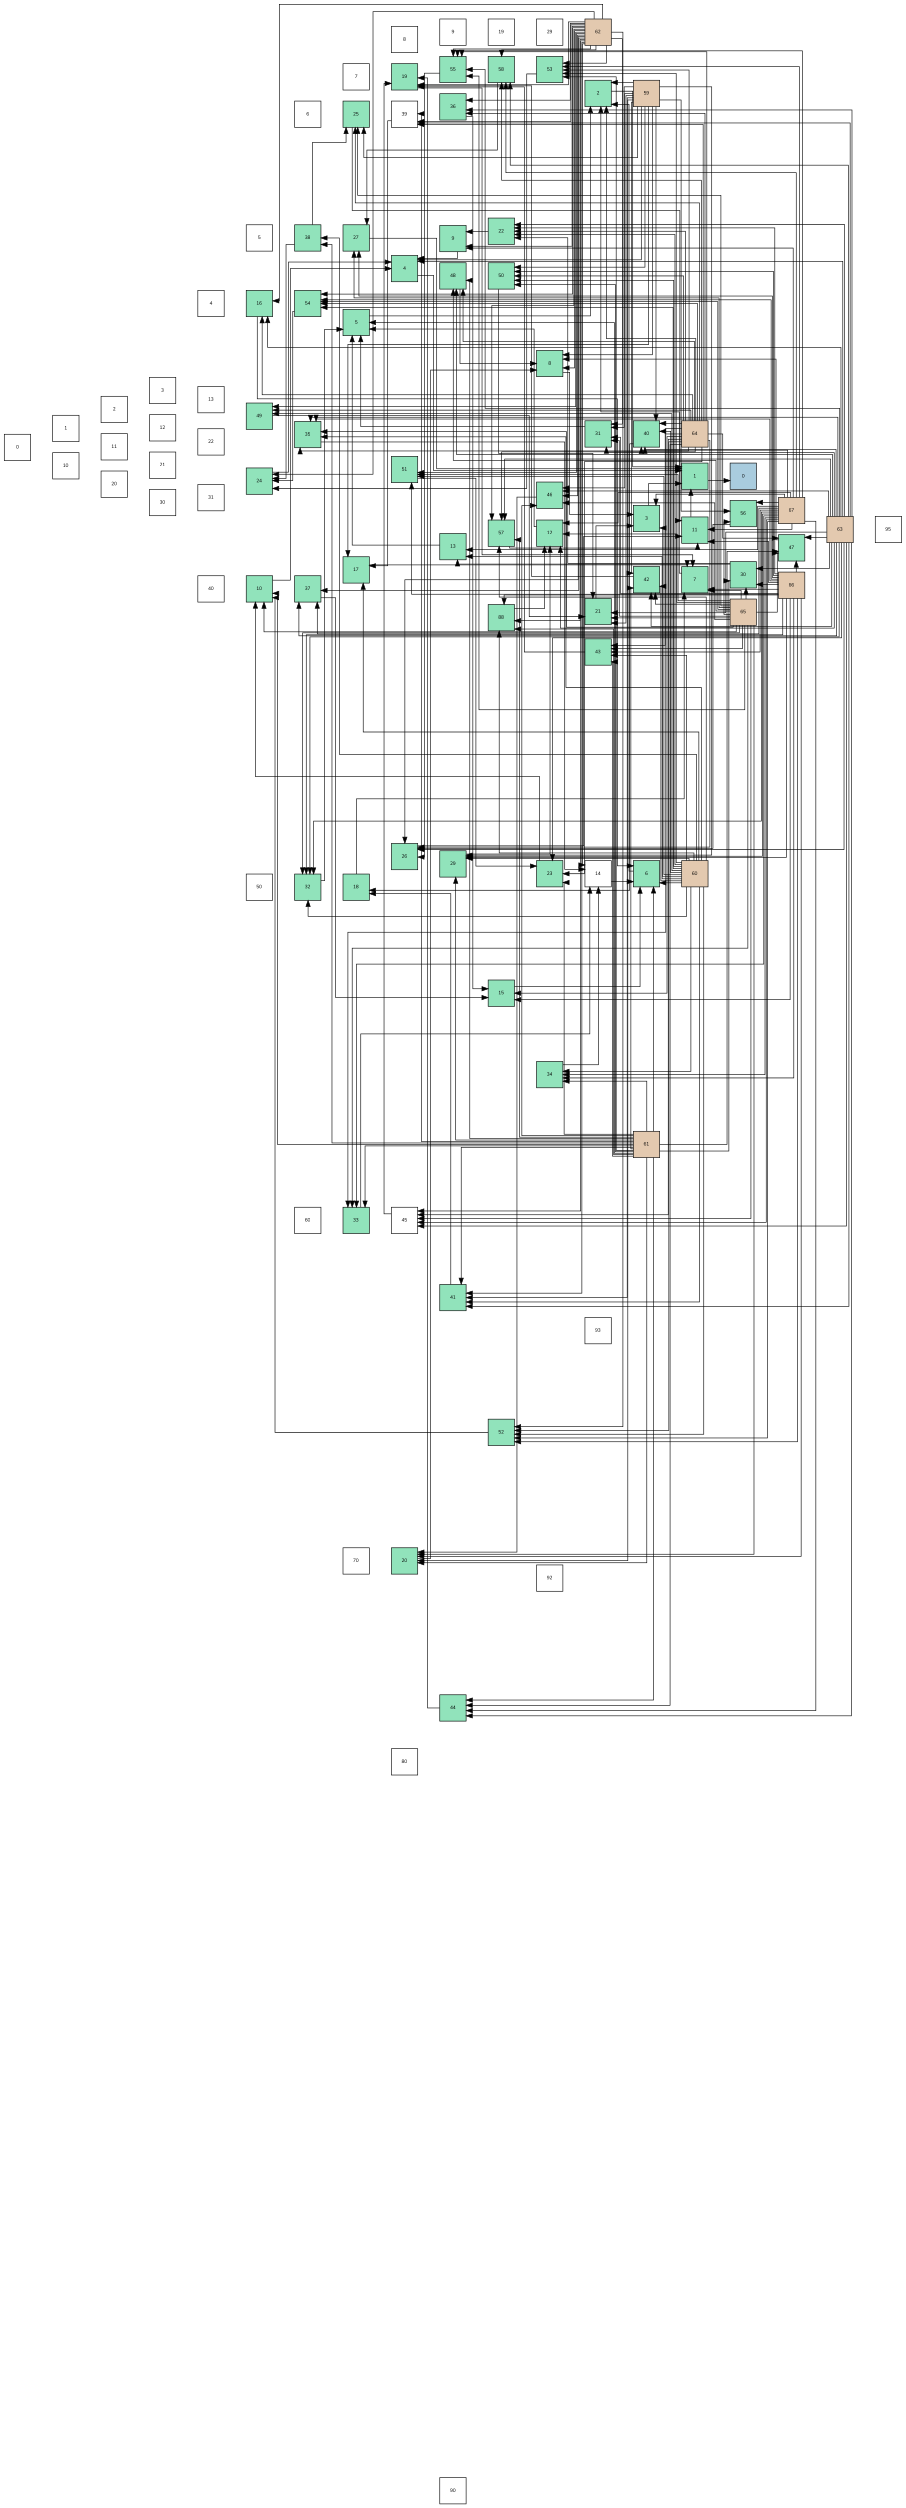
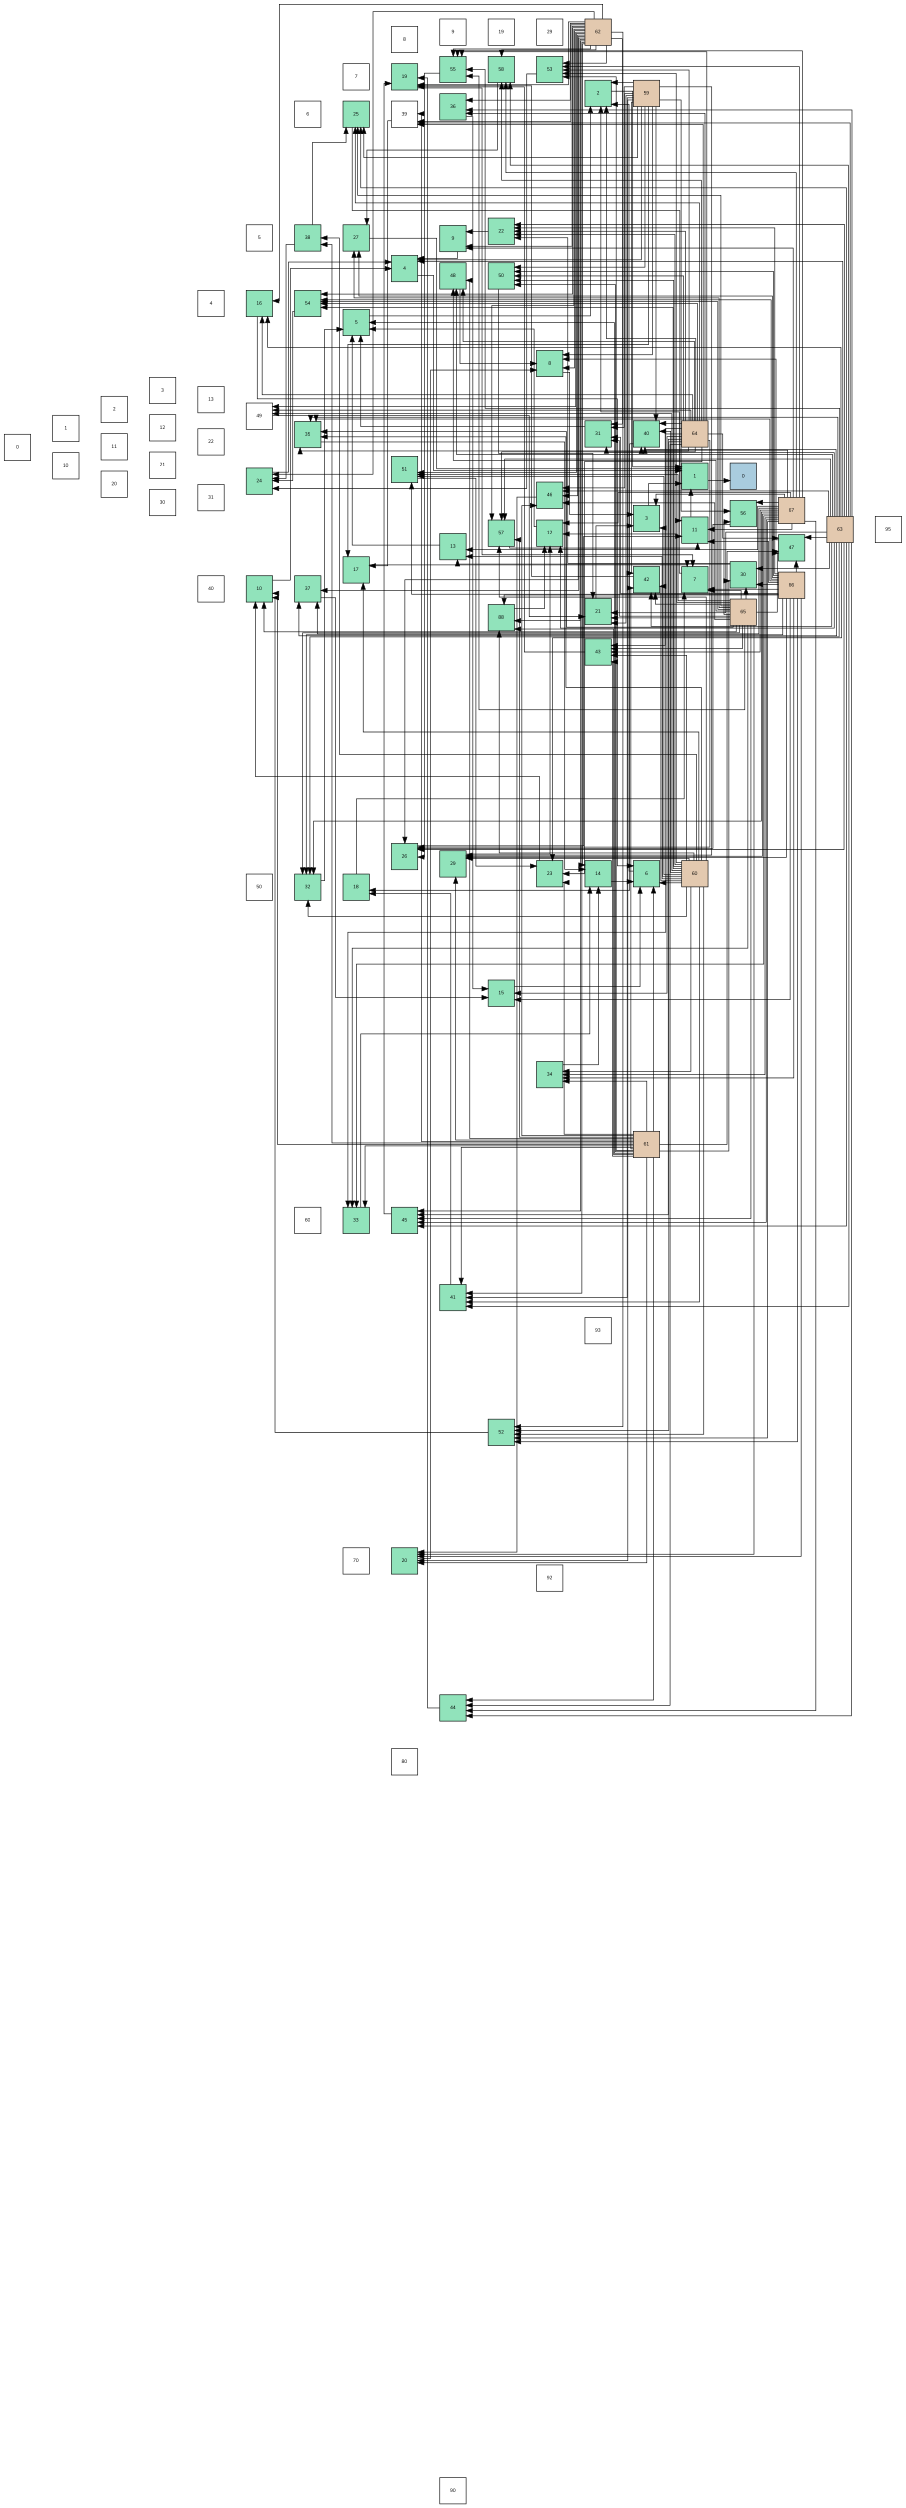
  digraph {
    fontname=Nunito
    rank=same
    rankdir=LR
    splines=ortho
    node [fillcolor="#91e3bb" fixedsize=true fontname=Nunito fontsize=8 shape=square style=filled]
    edge [constraint=false fontname=Nunito style=vis]
    n1 [fillcolor="#ffffff" label=0 width=0.6]
    n2 [fillcolor="#ffffff" label=1 width=0.6]
    n3 [fillcolor="#ffffff" label=10 width=0.6]
    n4 [fillcolor="#ffffff" label=2 width=0.6]
    n5 [fillcolor="#ffffff" label=11 width=0.6]
    n6 [fillcolor="#ffffff" label=20 width=0.6]
    n7 [fillcolor="#ffffff" label=3 width=0.6]
    n8 [fillcolor="#ffffff" label=12 width=0.6]
    n9 [fillcolor="#ffffff" label=21 width=0.6]
    n10 [fillcolor="#ffffff" label=4 width=0.6]
    n11 [fillcolor="#ffffff" label=13 width=0.6]
    n12 [fillcolor="#ffffff" label=22 width=0.6]
    n13 [fillcolor="#ffffff" label=5 width=0.6]
    n14 [label=16 width=0.6]
-   n15 [label=49 width=0.6]
+   n15 [fillcolor="#ffffff" label=49 width=0.6]
    n16 [fillcolor="#ffffff" label=6 width=0.6]
    n17 [label=38 width=0.6]
    n18 [label=54 width=0.6]
    n19 [label=6 width=0.6]
    n20 [fillcolor="#ffffff" label=7 width=0.6]
    n21 [label=25 width=0.6]
    n22 [label=27 width=0.6]
    n23 [label=24 width=0.6]
    n24 [fillcolor="#ffffff" label=8 width=0.6]
    n25 [label=19 width=0.6]
    n26 [fillcolor="#ffffff" label=39 width=0.6]
    n27 [label=11 width=0.6]
    n28 [fillcolor="#ffffff" label=9 width=0.6]
    n29 [label=55 width=0.6]
    n30 [label=36 width=0.6]
    n31 [label=7 width=0.6]
    n32 [fillcolor="#ffffff" label=19 width=0.6]
    n33 [label=58 width=0.6]
    n34 [label=26 width=0.6]
    n35 [fillcolor="#ffffff" label=29 width=0.6]
    n36 [fillcolor="#ffffff" label=30 width=0.6]
    n37 [fillcolor="#ffffff" label=31 width=0.6]
    n38 [label=35 width=0.6]
    n39 [label=21 width=0.6]
    n40 [label=5 width=0.6]
    n41 [label=2 width=0.6]
    n42 [fillcolor="#e3c9af" label=60 width=0.6]
    n43 [label=4 width=0.6]
    n44 [label=1 width=0.6]
    n45 [label=37 width=0.6]
    n46 [label=9 width=0.6]
    n47 [label=17 width=0.6]
    n48 [label=56 width=0.6]
    n49 [label=30 width=0.6]
    n50 [label=22 width=0.6]
    n51 [label=15 width=0.6]
    n52 [fillcolor="#e3c9af" label=65 width=0.6]
    n53 [label=53 width=0.6]
    n54 [label=13 width=0.6]
    n55 [label=29 width=0.6]
    n56 [fillcolor="#e3c9af" label=62 width=0.6]
    n57 [fillcolor="#ffffff" label=40 width=0.6]
    n58 [label=10 width=0.6]
-   n59 [fillcolor="#ffffff" label=14 width=0.6]
+   n59 [label=14 width=0.6]
    n60 [label=3 width=0.6]
    n61 [label=42 width=0.6]
    n62 [label=51 width=0.6]
    n63 [label=48 width=0.6]
    n64 [fillcolor="#a9ccde" label=0 width=0.6]
    n65 [label=50 width=0.6]
    n66 [label=8 width=0.6]
    n67 [label=23 width=0.6]
    n68 [label=34 width=0.6]
    n69 [fillcolor="#e3c9af" label=59 width=0.6]
    n70 [label=57 width=0.6]
    n71 [label=46 width=0.6]
    n72 [label=31 width=0.6]
-   n73 [fillcolor="#ffffff" label=45 width=0.6]
+   n73 [label=45 width=0.6]
    n74 [label=88 width=0.6]
    n75 [label=41 width=0.6]
    n76 [label=52 width=0.6]
    n77 [fillcolor="#ffffff" label=50 width=0.6]
    n78 [label=32 width=0.6]
    n79 [label=18 width=0.6]
    n80 [fillcolor="#e3c9af" label=61 width=0.6]
    n81 [label=40 width=0.6]
    n82 [fillcolor="#e3c9af" label=64 width=0.6]
    n83 [label=20 width=0.6]
    n84 [label=12 width=0.6]
    n85 [fillcolor="#ffffff" label=92 width=0.6]
    n86 [fillcolor="#ffffff" label=60 width=0.6]
    n87 [label=33 width=0.6]
    n88 [label=43 width=0.6]
    n89 [label=44 width=0.6]
    n90 [label=47 width=0.6]
    n91 [fillcolor="#e3c9af" label=67 width=0.6]
    n92 [fillcolor="#ffffff" label=70 width=0.6]
    n93 [fillcolor="#e3c9af" label=63 width=0.6]
    n94 [fillcolor="#ffffff" label=80 width=0.6]
    n95 [fillcolor="#ffffff" label=90 width=0.6]
    n96 [fillcolor="#ffffff" label=93 width=0.6]
    n97 [fillcolor="#e3c9af" label=66 width=0.6]
    n98 [fillcolor="#ffffff" label=95 width=0.6]
    n1 -> n2 [constraint=true style=invis]
    n1 -> n3 [constraint=true style=invis]
    n2 -> n4 [constraint=true style=invis]
    n2 -> n5 [constraint=true style=invis]
    n3 -> n5 [constraint=true style=invis]
    n3 -> n6 [constraint=true style=invis]
    n4 -> n7 [constraint=true style=invis]
    n4 -> n8 [constraint=true style=invis]
    n5 -> n8 [constraint=true style=invis]
    n5 -> n9 [constraint=true style=invis]
    n6 -> n9 [constraint=true style=invis]
    n6 -> n36 [constraint=true style=invis]
    n7 -> n10 [constraint=true style=invis]
    n7 -> n11 [constraint=true style=invis]
    n8 -> n11 [constraint=true style=invis]
    n8 -> n12 [constraint=true style=invis]
    n9 -> n12 [constraint=true style=invis]
    n9 -> n37 [constraint=true style=invis]
    n10 -> n13 [constraint=true style=invis]
    n10 -> n14 [constraint=true style=invis]
    n11 -> n14 [constraint=true style=invis]
    n11 -> n15 [constraint=true style=invis]
    n12 -> n15 [constraint=true style=invis]
    n12 -> n23 [constraint=true style=invis]
    n13 -> n16 [constraint=true style=invis]
    n13 -> n17 [constraint=true style=invis]
    n14 -> n17 [constraint=true style=invis]
    n14 -> n18 [constraint=true style=invis]
    n14 -> n19
    n15 -> n18 [constraint=true style=invis]
    n15 -> n38 [constraint=true style=invis]
    n15 -> n39
    n16 -> n20 [constraint=true style=invis]
    n16 -> n21 [constraint=true style=invis]
    n17 -> n21
    n17 -> n21 [constraint=true style=invis]
    n17 -> n22 [constraint=true style=invis]
    n17 -> n23
    n18 -> n22 [constraint=true style=invis]
    n18 -> n23
    n18 -> n40 [constraint=true style=invis]
    n19 -> n31 [constraint=true style=invis]
    n19 -> n41
    n19 -> n42 [constraint=true style=invis]
    n20 -> n24 [constraint=true style=invis]
    n20 -> n25 [constraint=true style=invis]
    n21 -> n25 [constraint=true style=invis]
    n21 -> n26 [constraint=true style=invis]
    n21 -> n27
    n22 -> n26 [constraint=true style=invis]
    n22 -> n43 [constraint=true style=invis]
    n22 -> n44
    n23 -> n38 [constraint=true style=invis]
    n23 -> n43
    n23 -> n45 [constraint=true style=invis]
    n24 -> n28 [constraint=true style=invis]
    n24 -> n29 [constraint=true style=invis]
    n25 -> n29 [constraint=true style=invis]
    n25 -> n30 [constraint=true style=invis]
    n25 -> n31
    n26 -> n30 [constraint=true style=invis]
    n26 -> n46 [constraint=true style=invis]
    n26 -> n47
    n27 -> n44
    n27 -> n48 [constraint=true style=invis]
    n27 -> n49 [constraint=true style=invis]
    n28 -> n32 [constraint=true style=invis]
    n29 -> n32 [constraint=true style=invis]
    n29 -> n33 [constraint=true style=invis]
    n29 -> n34
    n30 -> n33 [constraint=true style=invis]
    n30 -> n50 [constraint=true style=invis]
    n30 -> n51
    n31 -> n41
    n31 -> n49 [constraint=true style=invis]
    n31 -> n52 [constraint=true style=invis]
    n32 -> n35 [constraint=true style=invis]
    n33 -> n22
    n33 -> n35 [constraint=true style=invis]
    n33 -> n53 [constraint=true style=invis]
    n34 -> n27
    n34 -> n54 [constraint=true style=invis]
    n34 -> n55 [constraint=true style=invis]
    n35 -> n56 [constraint=true style=invis]
    n36 -> n37 [constraint=true style=invis]
    n36 -> n57 [constraint=true style=invis]
    n37 -> n23 [constraint=true style=invis]
    n37 -> n58 [constraint=true style=invis]
    n38 -> n40 [constraint=true style=invis]
    n38 -> n47 [constraint=true style=invis]
    n38 -> n59
    n39 -> n60
    n39 -> n60 [constraint=true style=invis]
    n39 -> n61 [constraint=true style=invis]
    n40 -> n41
    n40 -> n43 [constraint=true style=invis]
    n40 -> n62 [constraint=true style=invis]
    n41 -> n44
    n41 -> n69 [constraint=true style=invis]
    n41 -> n81 [constraint=true style=invis]
    n42 -> n15
    n42 -> n17
    n42 -> n18
    n42 -> n19
    n42 -> n38
    n42 -> n47
    n42 -> n50
    n42 -> n52 [constraint=true style=invis]
    n42 -> n53
    n42 -> n54
    n42 -> n55
    n42 -> n60
    n42 -> n61
    n42 -> n62
    n42 -> n65
    n42 -> n68
    n42 -> n70
    n42 -> n74
    n42 -> n75
    n42 -> n76
    n42 -> n78
    n42 -> n81
    n42 -> n88
    n43 -> n44
    n43 -> n46 [constraint=true style=invis]
    n43 -> n63 [constraint=true style=invis]
    n44 -> n48 [constraint=true style=invis]
    n44 -> n64
    n44 -> n64 [constraint=true style=invis]
    n45 -> n47 [constraint=true style=invis]
    n45 -> n51
    n45 -> n79 [constraint=true style=invis]
    n46 -> n43
    n46 -> n50 [constraint=true style=invis]
    n46 -> n65 [constraint=true style=invis]
    n47 -> n31
    n47 -> n34 [constraint=true style=invis]
    n47 -> n62 [constraint=true style=invis]
    n48 -> n34
    n48 -> n90 [constraint=true style=invis]
    n48 -> n91 [constraint=true style=invis]
    n49 -> n50
    n49 -> n54
    n49 -> n90 [constraint=true style=invis]
    n49 -> n97 [constraint=true style=invis]
    n50 -> n46
    n50 -> n53 [constraint=true style=invis]
    n50 -> n66 [constraint=true style=invis]
    n51 -> n19
    n51 -> n67 [constraint=true style=invis]
    n51 -> n68 [constraint=true style=invis]
    n52 -> n18
    n52 -> n21
    n52 -> n22
    n52 -> n29
    n52 -> n31
    n52 -> n38
    n52 -> n39
    n52 -> n48
    n52 -> n49
    n52 -> n58
    n52 -> n61
    n52 -> n62
    n52 -> n63
    n52 -> n71
    n52 -> n72
    n52 -> n73
    n52 -> n78
    n52 -> n83
    n52 -> n84
    n52 -> n87
    n52 -> n88
    n52 -> n90
    n52 -> n97 [constraint=true style=invis]
    n53 -> n23
    n53 -> n41 [constraint=true style=invis]
    n53 -> n56 [constraint=true style=invis]
    n54 -> n40
    n54 -> n70 [constraint=true style=invis]
    n54 -> n74 [constraint=true style=invis]
    n55 -> n51 [constraint=true style=invis]
    n55 -> n74 [constraint=true style=invis]
    n55 -> n84
    n56 -> n14
    n56 -> n15
    n56 -> n18
    n56 -> n23
    n56 -> n25
    n56 -> n26
    n56 -> n29
    n56 -> n30
    n56 -> n33
    n56 -> n34
    n56 -> n45
    n56 -> n46
    n56 -> n53
    n56 -> n59
    n56 -> n62
    n56 -> n66
    n56 -> n69 [constraint=true style=invis]
    n56 -> n70
    n56 -> n71
    n56 -> n72
    n56 -> n73
    n56 -> n74
    n56 -> n75
    n56 -> n76
    n57 -> n58 [constraint=true style=invis]
    n57 -> n77 [constraint=true style=invis]
    n58 -> n43
    n58 -> n45 [constraint=true style=invis]
    n58 -> n78 [constraint=true style=invis]
    n59 -> n19
    n59 -> n19 [constraint=true style=invis]
    n59 -> n80 [constraint=true style=invis]
    n60 -> n27 [constraint=true style=invis]
    n60 -> n44
    n60 -> n44 [constraint=true style=invis]
    n61 -> n25
    n61 -> n27 [constraint=true style=invis]
    n61 -> n31 [constraint=true style=invis]
    n62 -> n54 [constraint=true style=invis]
    n62 -> n63 [constraint=true style=invis]
    n62 -> n67
    n63 -> n65 [constraint=true style=invis]
    n63 -> n66
    n63 -> n70 [constraint=true style=invis]
    n64 -> n91 [constraint=true style=invis]
    n65 -> n39
    n65 -> n66 [constraint=true style=invis]
    n65 -> n71 [constraint=true style=invis]
    n66 -> n41 [constraint=true style=invis]
    n66 -> n60
    n66 -> n72 [constraint=true style=invis]
    n67 -> n58
    n67 -> n59 [constraint=true style=invis]
    n67 -> n88 [constraint=true style=invis]
    n68 -> n59
    n68 -> n59 [constraint=true style=invis]
    n68 -> n96 [constraint=true style=invis]
    n69 -> n21
    n69 -> n39
    n69 -> n41
    n69 -> n43
    n69 -> n47
    n69 -> n48
    n69 -> n55
    n69 -> n61
    n69 -> n65
    n69 -> n66
    n69 -> n71
    n69 -> n72
    n69 -> n75
    n69 -> n81
    n69 -> n82 [constraint=true style=invis]
    n69 -> n83
    n70 -> n27
    n70 -> n71 [constraint=true style=invis]
    n70 -> n84 [constraint=true style=invis]
    n71 -> n39 [constraint=true style=invis]
    n71 -> n72 [constraint=true style=invis]
    n71 -> n83
    n72 -> n40
    n72 -> n60 [constraint=true style=invis]
    n72 -> n81 [constraint=true style=invis]
    n73 -> n25
    n73 -> n55 [constraint=true style=invis]
    n73 -> n75 [constraint=true style=invis]
    n74 -> n67 [constraint=true style=invis]
    n74 -> n84
    n74 -> n84 [constraint=true style=invis]
    n75 -> n51 [constraint=true style=invis]
    n75 -> n76 [constraint=true style=invis]
    n75 -> n79
    n76 -> n58
    n76 -> n68 [constraint=true style=invis]
    n76 -> n85 [constraint=true style=invis]
    n77 -> n78 [constraint=true style=invis]
    n77 -> n86 [constraint=true style=invis]
    n78 -> n40
    n78 -> n79 [constraint=true style=invis]
    n78 -> n87 [constraint=true style=invis]
    n79 -> n31
    n79 -> n34 [constraint=true style=invis]
    n79 -> n73 [constraint=true style=invis]
    n80 -> n17
    n80 -> n19
    n80 -> n26
    n80 -> n40
    n80 -> n42 [constraint=true style=invis]
    n80 -> n49
    n80 -> n53
    n80 -> n55
    n80 -> n58
    n80 -> n61
    n80 -> n63
    n80 -> n65
    n80 -> n67
    n80 -> n68
    n80 -> n70
    n80 -> n71
    n80 -> n74
    n80 -> n75
    n80 -> n83
    n80 -> n87
    n80 -> n88
    n80 -> n89
    n80 -> n90
    n81 -> n44 [constraint=true style=invis]
    n81 -> n79
    n81 -> n82 [constraint=true style=invis]
    n82 -> n14
    n82 -> n15
    n82 -> n18
    n82 -> n21
    n82 -> n26
    n82 -> n29
    n82 -> n30
    n82 -> n33
    n82 -> n34
    n82 -> n38
    n82 -> n41
    n82 -> n50
    n82 -> n51
    n82 -> n53
    n82 -> n63
    n82 -> n64 [constraint=true style=invis]
    n82 -> n65
    n82 -> n67
    n82 -> n70
    n82 -> n73
    n82 -> n76
    n82 -> n81
    n82 -> n87
    n82 -> n88
    n82 -> n89
    n82 -> n90
    n83 -> n66
    n83 -> n75 [constraint=true style=invis]
    n83 -> n89 [constraint=true style=invis]
    n84 -> n39 [constraint=true style=invis]
    n84 -> n40
    n84 -> n88 [constraint=true style=invis]
    n85 -> n96 [constraint=true style=invis]
    n86 -> n87 [constraint=true style=invis]
    n86 -> n92 [constraint=true style=invis]
    n87 -> n59
    n87 -> n73 [constraint=true style=invis]
    n87 -> n83 [constraint=true style=invis]
    n88 -> n19 [constraint=true style=invis]
    n88 -> n25
    n88 -> n61 [constraint=true style=invis]
    n89 -> n25
    n89 -> n76 [constraint=true style=invis]
    n90 -> n66
    n90 -> n93 [constraint=true style=invis]
    n91 -> n27
    n91 -> n29
    n91 -> n33
    n91 -> n45
    n91 -> n46
    n91 -> n48
    n91 -> n53
    n91 -> n54
    n91 -> n55
    n91 -> n60
    n91 -> n68
    n91 -> n73
    n91 -> n76
    n91 -> n78
    n91 -> n81
    n91 -> n84
    n91 -> n87
    n91 -> n88
    n91 -> n89
    n91 -> n93 [constraint=true style=invis]
    n92 -> n83 [constraint=true style=invis]
    n92 -> n94 [constraint=true style=invis]
    n93 -> n14
+   n93 -> n21
    n93 -> n26
    n93 -> n29
    n93 -> n30
    n93 -> n33
    n93 -> n34
    n93 -> n38
    n93 -> n39
    n93 -> n43
    n93 -> n45
    n93 -> n49
    n93 -> n50
    n93 -> n61
    n93 -> n63
    n93 -> n67
    n93 -> n70
    n93 -> n71
    n93 -> n72
    n93 -> n73
    n93 -> n75
    n93 -> n78
    n93 -> n81
    n93 -> n84
    n93 -> n89
    n93 -> n90
    n93 -> n98 [constraint=true style=invis]
    n94 -> n89 [constraint=true style=invis]
    n94 -> n95 [constraint=true style=invis]
    n96 -> n80 [constraint=true style=invis]
    n97 -> n18
    n97 -> n22
    n97 -> n27
    n97 -> n31
    n97 -> n38
    n97 -> n49
    n97 -> n50
    n97 -> n51
    n97 -> n55
    n97 -> n62
    n97 -> n65
    n97 -> n68
    n97 -> n72
    n97 -> n74
    n97 -> n76
    n97 -> n78
    n97 -> n83
    n97 -> n90
  }
